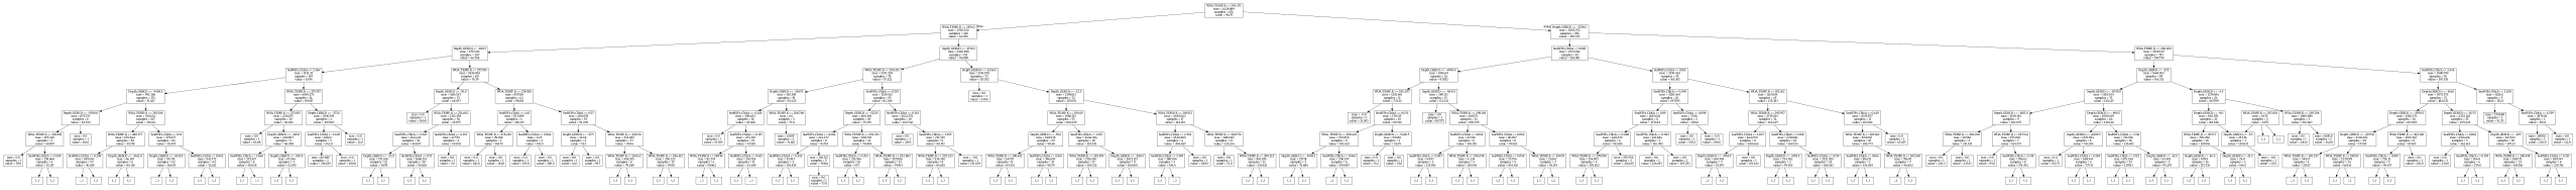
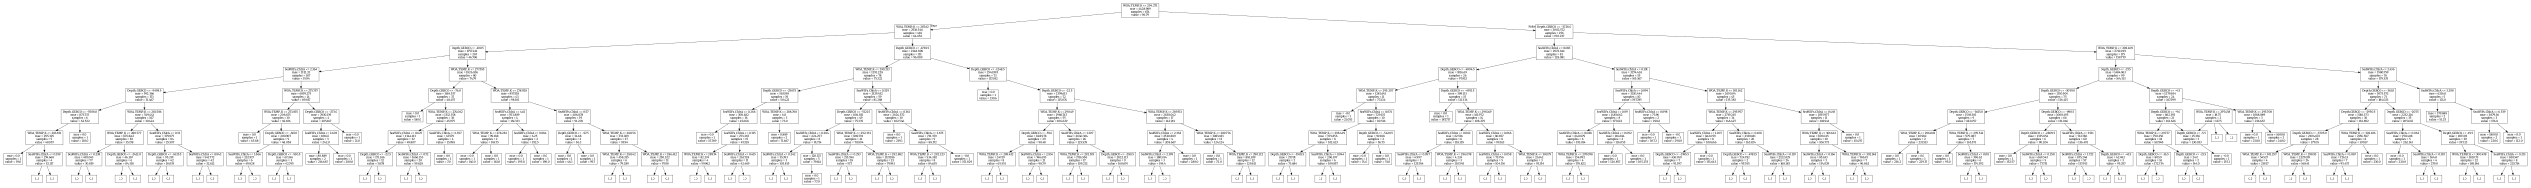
  digraph {
    fontname=Merriweather
    node [fontname=Merriweather shape=box]
    edge [fontname=Merriweather]
    n1 [label="WOA_TEMP_K <= 294.271\nmse = 4428.989\nsamples = 674\nvalue = 96.79"]
    n2 [label="WOA_TEMP_K <= 287.62\nmse = 2536.546\nsamples = 418\nvalue = 64.656"]
    n3 [label="Depth_GEBCO <= -3728.0\nmse = 3002.572\nsamples = 256\nvalue = 150.237"]
    n4 [label="Depth_GEBCO <= -100.5\nmse = 1757.241\nsamples = 267\nvalue = 46.706"]
    n5 [label="Depth_GEBCO <= -1738.5\nmse = 2348.898\nsamples = 151\nvalue = 96.089"]
    n6 [label="SeaWIFs_ChlrA <= 0.083\nmse = 2972.841\nsamples = 81\nvalue = 128.081"]
    n7 [label="WOA_TEMP_K <= 298.409\nmse = 2712.929\nsamples = 175\nvalue = 159.779"]
    n8 [label="SeaWIFs_ChlrA <= 2.364\nmse = 1312.32\nsamples = 187\nvalue = 35.94"]
    n9 [label="WOA_TEMP_K <= 277.555\nmse = 1826.836\nsamples = 80\nvalue = 74.79"]
    n10 [label="WOA_TEMP_K <= 290.213\nmse = 1291.228\nsamples = 78\nvalue = 75.322"]
    n11 [label="Depth_GEBCO <= -1248.5\nmse = 2541.993\nsamples = 73\nvalue = 117.032"]
    n12 [label="Depth_GEBCO <= -5498.5\nmse = 592.366\nsamples = 173\nvalue = 31.467"]
    n13 [label="WOA_TEMP_K <= 275.757\nmse = 6839.273\nsamples = 14\nvalue = 89.817"]
    n14 [label="Depth_GEBCO <= -76.0\nmse = 1614.537\nsamples = 37\nvalue = 48.457"]
    n15 [label="WOA_TEMP_K <= 278.928\nmse = 857.518\nsamples = 43\nvalue = 98.101"]
    n16 [label="Depth_GEBCO <= -5508.0\nmse = 873.737\nsamples = 6\nvalue = 62.522"]
    n17 [label="WOA_TEMP_K <= 281.586\nmse = 549.441\nsamples = 167\nvalue = 30.424"]
    n18 [label="WOA_TEMP_K <= 273.835\nmse = 206.675\nsamples = 10\nvalue = 49.106"]
    n19 [label="Depth_GEBCO <= -273.0\nmse = 7630.139\nsamples = 4\nvalue = 205.167"]
    n20 [label="WOA_TEMP_K <= 283.651\nmse = 295.325\nsamples = 5\nvalue = 48.957"]
    n21 [label="mse = 0.0\nsamples = 1\nvalue = 110.0"]
    n22 [label="WOA_TEMP_K <= 280.777\nmse = 670.842\nsamples = 83\nvalue = 35.178"]
    n23 [label="SeaWIFs_ChlrA <= 0.33\nmse = 379.977\nsamples = 84\nvalue = 25.597"]
    n24 [label="mse = 0.0\nsamples = 1\nvalue = 39.0"]
    n25 [label="SeaWIFs_ChlrA <= 0.359\nmse = 274.668\nsamples = 4\nvalue = 52.117"]
    n26 [label="(...)"]
    n27 [label="(...)"]
    n28 [label="SeaWIFs_ChlrA <= 0.238\nmse = 493.043\nsamples = 77\nvalue = 30.819"]
    n29 [label="Depth_GEBCO <= -2412.0\nmse = 46.167\nsamples = 6\nvalue = 84.318"]
    n30 [label="Depth_GEBCO <= -1625.5\nmse = 95.291\nsamples = 42\nvalue = 18.035"]
    n31 [label="SeaWIFs_ChlrA <= 0.842\nmse = 541.772\nsamples = 42\nvalue = 32.612"]
    n32 [label="(...)"]
    n33 [label="(...)"]
    n34 [label="(...)"]
    n35 [label="(...)"]
    n36 [label="(...)"]
    n37 [label="(...)"]
    n38 [label="(...)"]
    n39 [label="(...)"]
    n40 [label="mse = 0.0\nsamples = 1\nvalue = 65.88"]
    n41 [label="Depth_GEBCO <= -617.0\nmse = 200.907\nsamples = 9\nvalue = 48.058"]
    n42 [label="SeaWIFs_ChlrA <= 2.603\nmse = 1016.0\nsamples = 3\nvalue = 242.0"]
    n43 [label="mse = 0.0\nsamples = 1\nvalue = 21.0"]
    n44 [label="SeaWIFs_ChlrA <= 3.566\nmse = 232.917\nsamples = 6\nvalue = 49.828"]
    n45 [label="Depth_GEBCO <= -530.5\nmse = 67.246\nsamples = 3\nvalue = 42.745"]
    n46 [label="(...)"]
    n47 [label="(...)"]
    n48 [label="(...)"]
    n49 [label="(...)"]
    n50 [label="mse = 88.889\nsamples = 2\nvalue = 216.667"]
    n51 [label="mse = 0.0\nsamples = 1\nvalue = 280.0"]
    n52 [label="mse = 0.0\nsamples = 1\nvalue = 180.0"]
    n53 [label="WOA_TEMP_K <= 274.062\nmse = 1312.358\nsamples = 36\nvalue = 45.975"]
    n54 [label="SeaWIFs_ChlrA <= 4.61\nmse = 553.889\nsamples = 4\nvalue = 161.333"]
    n55 [label="SeaWIFs_ChlrA <= 0.57\nmse = 406.878\nsamples = 39\nvalue = 91.203"]
    n56 [label="SeaWIFs_ChlrA <= 0.627\nmse = 1344.113\nsamples = 32\nvalue = 49.807"]
    n57 [label="SeaWIFs_ChlrA <= 6.397\nmse = 47.579\nsamples = 4\nvalue = 15.958"]
    n58 [label="Depth_GEBCO <= -22.5\nmse = 171.266\nsamples = 12\nvalue = 30.78"]
    n59 [label="SeaWIFs_ChlrA <= 0.72\nmse = 1666.153\nsamples = 20\nvalue = 59.628"]
    n60 [label="mse = 0.0\nsamples = 1\nvalue = 7.0"]
    n61 [label="(...)"]
    n62 [label="(...)"]
    n63 [label="(...)"]
    n64 [label="(...)"]
    n65 [label="WOA_TEMP_K <= 278.281\nmse = 99.188\nsamples = 2\nvalue = 145.75"]
    n66 [label="SeaWIFs_ChlrA <= 9.884\nmse = 6.25\nsamples = 2\nvalue = 192.5"]
-   n67 [label="Depth_GEBCO <= -97.5\nmse = 34.68\nsamples = 2\nvalue = 51.3"]
+   n67 [label="Depth_GEBCO <= -97.5\nmse = 34.68\nsamples = 2\nvalue = 56.3"]
    n68 [label="WOA_TEMP_K <= 280.56\nmse = 333.029\nsamples = 37\nvalue = 93.94"]
    n69 [label="mse = 0.0\nsamples = 1\nvalue = 140.0"]
    n70 [label="mse = 0.0\nsamples = 1\nvalue = 163.0"]
    n71 [label="mse = 0.0\nsamples = 1\nvalue = 195.8"]
    n72 [label="mse = 0.0\nsamples = 1\nvalue = 190.0"]
    n73 [label="mse = 0.0\nsamples = 1\nvalue = 46.1"]
    n74 [label="mse = 0.0\nsamples = 1\nvalue = 59.7"]
    n75 [label="WOA_TEMP_K <= 280.42\nmse = 458.325\nsamples = 6\nvalue = 79.289"]
    n76 [label="WOA_TEMP_K <= 286.412\nmse = 250.322\nsamples = 31\nvalue = 97.08"]
    n77 [label="(...)"]
    n78 [label="(...)"]
    n79 [label="(...)"]
    n80 [label="(...)"]
    n81 [label="Depth_GEBCO <= -2567.5\nmse = 363.198\nsamples = 19\nvalue = 50.422"]
    n82 [label="SeaWIFs_ChlrA <= 0.329\nmse = 1329.432\nsamples = 59\nvalue = 81.288"]
    n83 [label="mse = 0.0\nsamples = 1\nvalue = 230.6"]
    n84 [label="Depth_GEBCO <= -22.5\nmse = 2359.613\nsamples = 72\nvalue = 115.074"]
    n85 [label="SeaWIFs_ChlrA <= 0.266\nmse = 308.482\nsamples = 16\nvalue = 45.668"]
    n86 [label="WOA_TEMP_K <= 288.768\nmse = 6.0\nsamples = 3\nvalue = 73.0"]
    n87 [label="Depth_GEBCO <= -5121.5\nmse = 804.831\nsamples = 49\nvalue = 75.335"]
    n88 [label="SeaWIFs_ChlrA <= 0.361\nmse = 2624.572\nsamples = 10\nvalue = 102.546"]
    n89 [label="mse = 0.0\nsamples = 1\nvalue = 15.789"]
    n90 [label="SeaWIFs_ChlrA <= 0.315\nmse = 273.267\nsamples = 15\nvalue = 47.328"]
    n91 [label="mse = 0.889\nsamples = 2\nvalue = 71.667"]
    n92 [label="WOA_TEMP_K <= 289.74\nmse = 82.274\nsamples = 4\nvalue = 59.962"]
    n93 [label="SeaWIFs_ChlrA <= 0.415\nmse = 261.728\nsamples = 11\nvalue = 42.469"]
    n94 [label="(...)"]
    n95 [label="(...)"]
    n96 [label="(...)"]
    n97 [label="(...)"]
    n98 [label="mse = 0.0\nsamples = 1\nvalue = 77.0"]
    n99 [label="SeaWIFs_ChlrA <= 0.284\nmse = 224.277\nsamples = 8\nvalue = 91.714"]
    n100 [label="WOA_TEMP_K <= 292.333\nmse = 869.791\nsamples = 41\nvalue = 70.894"]
    n101 [label="mse = 0.0\nsamples = 1\nvalue = 239.1"]
    n102 [label="SeaWIFs_ChlrA <= 3.675\nmse = 731.379\nsamples = 9\nvalue = 88.172"]
    n103 [label="SeaWIFs_ChlrA <= 0.242\nmse = 35.393\nsamples = 3\nvalue = 103.815"]
    n104 [label="mse = 120.317\nsamples = 5\nvalue = 79.614"]
    n105 [label="SeaWIFs_ChlrA <= 0.253\nmse = 215.556\nsamples = 18\nvalue = 57.7"]
    n106 [label="WOA_TEMP_K <= 292.882\nmse = 1117.186\nsamples = 23\nvalue = 79.941"]
    n107 [label="(...)"]
    n108 [label="(...)"]
    n109 [label="(...)"]
    n110 [label="(...)"]
    n111 [label="(...)"]
    n112 [label="(...)"]
    n113 [label="WOA_TEMP_K <= 292.223\nmse = 534.382\nsamples = 8\nvalue = 84.635"]
    n114 [label="mse = -0.0\nsamples = 1\nvalue = 151.829"]
    n115 [label="(...)"]
    n116 [label="(...)"]
    n117 [label="WOA_TEMP_K <= 290.49\nmse = 1968.747\nsamples = 55\nvalue = 106.629"]
    n118 [label="WOA_TEMP_K <= 289.511\nmse = 2638.042\nsamples = 17\nvalue = 142.911"]
    n119 [label="Depth_GEBCO <= -59.0\nmse = 828.978\nsamples = 29\nvalue = 90.48"]
    n120 [label="SeaWIFs_ChlrA <= 1.307\nmse = 2640.364\nsamples = 26\nvalue = 125.535"]
    n121 [label="SeaWIFs_ChlrA <= 2.338\nmse = 2520.889\nsamples = 4\nvalue = 208.667"]
    n122 [label="WOA_TEMP_K <= 289.776\nmse = 1083.183\nsamples = 13\nvalue = 124.124"]
    n123 [label="WOA_TEMP_K <= 289.432\nmse = 247.19\nsamples = 8\nvalue = 65.551"]
    n124 [label="SeaWIFs_ChlrA <= 2.104\nmse = 746.693\nsamples = 21\nvalue = 98.79"]
    n125 [label="WOA_TEMP_K <= 292.519\nmse = 1716.556\nsamples = 17\nvalue = 109.221"]
    n126 [label="Depth_GEBCO <= -280.5\nmse = 2822.113\nsamples = 9\nvalue = 160.674"]
    n127 [label="(...)"]
    n128 [label="(...)"]
    n129 [label="(...)"]
    n130 [label="(...)"]
    n131 [label="(...)"]
    n132 [label="(...)"]
    n133 [label="(...)"]
    n134 [label="(...)"]
    n135 [label="SeaWIFs_ChlrA <= 2.199\nmse = 1803.84\nsamples = 3\nvalue = 194.4"]
    n136 [label="mse = 0.0\nsamples = 1\nvalue = 280.0"]
    n137 [label="mse = 0.0\nsamples = 1\nvalue = 72.0"]
    n138 [label="WOA_TEMP_K <= 290.122\nmse = 881.109\nsamples = 12\nvalue = 129.611"]
    n139 [label="(...)"]
    n140 [label="(...)"]
    n141 [label="(...)"]
    n142 [label="(...)"]
    n143 [label="Depth_GEBCO <= -4994.5\nmse = 1016.69\nsamples = 26\nvalue = 97.932"]
    n144 [label="SeaWIFs_ChlrA <= 0.101\nmse = 3274.426\nsamples = 55\nvalue = 145.367"]
    n145 [label="Depth_GEBCO <= -27.5\nmse = 1484.963\nsamples = 99\nvalue = 144.313"]
    n146 [label="SeaWIFs_ChlrA <= 2.436\nmse = 3580.759\nsamples = 76\nvalue = 179.335"]
    n147 [label="WOA_TEMP_K <= 295.207\nmse = 1281.641\nsamples = 11\nvalue = 77.434"]
    n148 [label="Depth_GEBCO <= -4931.5\nmse = 389.113\nsamples = 15\nvalue = 111.334"]
    n149 [label="SeaWIFs_ChlrA <= 0.094\nmse = 3281.444\nsamples = 10\nvalue = 197.785"]
    n150 [label="WOA_TEMP_K <= 301.162\nmse = 2650.04\nsamples = 45\nvalue = 135.383"]
    n151 [label="mse = -0.0\nsamples = 1\nvalue = 21.053"]
    n152 [label="SeaWIFs_ChlrA <= 0.074\nmse = 729.115\nsamples = 10\nvalue = 89.516"]
    n153 [label="mse = 0.0\nsamples = 1\nvalue = 187.717"]
    n154 [label="WOA_TEMP_K <= 298.149\nmse = 161.972\nsamples = 14\nvalue = 108.279"]
    n155 [label="WOA_TEMP_K <= 298.429\nmse = 379.856\nsamples = 8\nvalue = 102.623"]
    n156 [label="Depth_GEBCO <= -5420.5\nmse = 99.188\nsamples = 2\nvalue = 56.75"]
    n157 [label="Depth_GEBCO <= -5501.5\nmse = 27.701\nsamples = 2\nvalue = 73.684"]
    n158 [label="SeaWIFs_ChlrA <= 0.044\nmse = 206.197\nsamples = 6\nvalue = 109.857"]
    n159 [label="mse = 0.0\nsamples = 1\nvalue = 74.0"]
    n160 [label="mse = 0.0\nsamples = 1\nvalue = 51.0"]
    n161 [label="(...)"]
    n162 [label="(...)"]
    n163 [label="(...)"]
    n164 [label="(...)"]
    n165 [label="SeaWIFs_ChlrA <= 0.062\nmse = 62.516\nsamples = 6\nvalue = 118.155"]
    n166 [label="SeaWIFs_ChlrA <= 0.066\nmse = 80.657\nsamples = 8\nvalue = 99.163"]
    n167 [label="SeaWIFs_ChlrA <= 0.057\nmse = 4.997\nsamples = 3\nvalue = 125.764"]
    n168 [label="WOA_TEMP_K <= 296.078\nmse = 4.224\nsamples = 3\nvalue = 110.545"]
    n169 [label="SeaWIFs_ChlrA <= 0.058\nmse = 73.756\nsamples = 5\nvalue = 104.314"]
    n170 [label="WOA_TEMP_K <= 300.75\nmse = 21.642\nsamples = 3\nvalue = 93.154"]
    n171 [label="(...)"]
    n172 [label="(...)"]
    n173 [label="(...)"]
    n174 [label="(...)"]
    n175 [label="(...)"]
    n176 [label="(...)"]
    n177 [label="(...)"]
    n178 [label="(...)"]
    n179 [label="SeaWIFs_ChlrA <= 0.09\nmse = 1483.662\nsamples = 8\nvalue = 177.622"]
    n180 [label="SeaWIFs_ChlrA <= 0.098\nmse = 73.96\nsamples = 2\nvalue = 298.6"]
    n181 [label="WOA_TEMP_K <= 295.957\nmse = 2719.245\nsamples = 34\nvalue = 146.427"]
    n182 [label="SeaWIFs_ChlrA <= 0.449\nmse = 1035.977\nsamples = 11\nvalue = 102.941"]
    n183 [label="SeaWIFs_ChlrA <= 0.088\nmse = 640.879\nsamples = 6\nvalue = 193.014"]
    n184 [label="SeaWIFs_ChlrA <= 0.092\nmse = 116.684\nsamples = 2\nvalue = 116.055"]
    n185 [label="mse = 0.0\nsamples = 1\nvalue = 307.2"]
    n186 [label="mse = -0.0\nsamples = 1\nvalue = 290.0"]
    n187 [label="WOA_TEMP_K <= 297.098\nmse = 154.992\nsamples = 4\nvalue = 178.822"]
-   n188 [label="mse = 555.556\nsamples = 2\nvalue = 216.667"]
    n189 [label="mse = 0.0\nsamples = 1\nvalue = 126.857"]
    n190 [label="mse = 0.0\nsamples = 1\nvalue = 105.253"]
    n191 [label="(...)"]
    n192 [label="(...)"]
    n193 [label="SeaWIFs_ChlrA <= 1.207\nmse = 842.059\nsamples = 8\nvalue = 100.666"]
    n194 [label="SeaWIFs_ChlrA <= 0.108\nmse = 2330.181\nsamples = 26\nvalue = 163.924"]
    n195 [label="WOA_TEMP_K <= 301.643\nmse = 870.045\nsamples = 10\nvalue = 106.773"]
    n196 [label="mse = 0.0\nsamples = 1\nvalue = 45.455"]
    n197 [label="Depth_GEBCO <= -3745.5\nmse = 436.769\nsamples = 7\nvalue = 91.397"]
    n198 [label="mse = 0.0\nsamples = 1\nvalue = 151.643"]
    n199 [label="Depth_GEBCO <= -4781.5\nmse = 724.782\nsamples = 2\nvalue = 95.765"]
    n200 [label="SeaWIFs_ChlrA <= 0.119\nmse = 2122.025\nsamples = 24\nvalue = 168.183"]
    n201 [label="(...)"]
    n202 [label="(...)"]
    n203 [label="(...)"]
    n204 [label="(...)"]
    n205 [label="(...)"]
    n206 [label="(...)"]
    n207 [label="SeaWIFs_ChlrA <= 0.164\nmse = 85.633\nsamples = 3\nvalue = 134.029"]
    n208 [label="WOA_TEMP_K <= 302.148\nmse = 786.91\nsamples = 7\nvalue = 96.862"]
    n209 [label="(...)"]
    n210 [label="(...)"]
    n211 [label="(...)"]
    n212 [label="(...)"]
    n213 [label="Depth_GEBCO <= -3059.0\nmse = 1310.504\nsamples = 75\nvalue = 136.415"]
    n214 [label="Depth_GEBCO <= -4.5\nmse = 1279.654\nsamples = 24\nvalue = 167.399"]
    n215 [label="Depth_GEBCO <= -361.0\nmse = 3073.572\nsamples = 71\nvalue = 184.023"]
    n216 [label="SeaWIFs_ChlrA <= 3.208\nmse = 6216.0\nsamples = 5\nvalue = 121.0"]
    n217 [label="Depth_GEBCO <= -3615.0\nmse = 1549.381\nsamples = 9\nvalue = 182.057"]
    n218 [label="Depth_GEBCO <= -890.5\nmse = 1008.495\nsamples = 66\nvalue = 131.046"]
    n219 [label="Depth_GEBCO <= -9.0\nmse = 862.393\nsamples = 21\nvalue = 161.626"]
    n220 [label="WOA_TEMP_K <= 295.708\nmse = 1088.889\nsamples = 3\nvalue = 236.667"]
    n221 [label="WOA_TEMP_K <= 296.001\nmse = 10.982\nsamples = 2\nvalue = 231.513"]
    n222 [label="WOA_TEMP_K <= 295.541\nmse = 975.087\nsamples = 7\nvalue = 165.571"]
    n223 [label="Depth_GEBCO <= -2809.5\nmse = 1335.854\nsamples = 6\nvalue = 90.204"]
    n224 [label="SeaWIFs_ChlrA <= 3.511\nmse = 712.786\nsamples = 60\nvalue = 136.491"]
    n225 [label="mse = 0.0\nsamples = 1\nvalue = 236.2"]
    n226 [label="mse = 0.0\nsamples = 1\nvalue = 229.17"]
    n227 [label="mse = 0.0\nsamples = 1\nvalue = 95.0"]
    n228 [label="SeaWIFs_ChlrA <= 0.08\nmse = 396.62\nsamples = 6\nvalue = 174.392"]
    n229 [label="(...)"]
    n230 [label="(...)"]
    n231 [label="mse = 0.0\nsamples = 1\nvalue = 152.57"]
    n232 [label="SeaWIFs_ChlrA <= 0.258\nmse = 669.543\nsamples = 5\nvalue = 77.731"]
    n233 [label="SeaWIFs_ChlrA <= 1.722\nmse = 675.248\nsamples = 57\nvalue = 137.913"]
    n234 [label="Depth_GEBCO <= -41.5\nmse = 42.492\nsamples = 3\nvalue = 95.257"]
    n235 [label="(...)"]
    n236 [label="(...)"]
    n237 [label="(...)"]
    n238 [label="(...)"]
    n239 [label="(...)"]
    n240 [label="(...)"]
    n241 [label="WOA_TEMP_K <= 297.77\nmse = 790.256\nsamples = 18\nvalue = 167.945"]
    n242 [label="Depth_GEBCO <= -5.5\nmse = 25.336\nsamples = 3\nvalue = 130.033"]
    n243 [label="mse = 0.0\nsamples = 1\nvalue = 230.0"]
    n244 [label="mse = 1600.0\nsamples = 2\nvalue = 240.0"]
    n245 [label="Depth_GEBCO <= -16.5\nmse = 805.9\nsamples = 16\nvalue = 172.734"]
    n246 [label="Depth_GEBCO <= -21.5\nmse = 24.0\nsamples = 2\nvalue = 144.0"]
    n247 [label="mse = -0.0\nsamples = 1\nvalue = 135.1"]
    n248 [label="(...)"]
    n249 [label="(...)"]
    n250 [label="(...)"]
    n251 [label="(...)"]
    n252 [label="WOA_TEMP_K <= 297.458\nmse = 18.75\nsamples = 2\nvalue = 127.5"]
    n253 [label="(...)"]
    n254 [label="(...)"]
    n255 [label="Depth_GEBCO <= -2950.5\nmse = 3016.373\nsamples = 36\nvalue = 163.892"]
    n256 [label="Depth_GEBCO <= -207.5\nmse = 2232.216\nsamples = 35\nvalue = 205.645"]
    n257 [label="mse = 379.688\nsamples = 2\nvalue = 51.25"]
    n258 [label="SeaWIFs_ChlrA <= 6.539\nmse = 3879.36\nsamples = 3\nvalue = 176.8"]
    n259 [label="Depth_GEBCO <= -3705.0\nmse = 2304.672\nsamples = 28\nvalue = 177.05"]
    n260 [label="WOA_TEMP_K <= 302.106\nmse = 2156.587\nsamples = 8\nvalue = 107.67"]
    n261 [label="SeaWIFs_ChlrA <= 0.062\nmse = 970.408\nsamples = 5\nvalue = 262.143"]
    n262 [label="Depth_GEBCO <= -19.5\nmse = 1873.93\nsamples = 30\nvalue = 197.23"]
    n263 [label="WOA_TEMP_K <= 301.257\nmse = 545.17\nsamples = 4\nvalue = 219.17"]
    n264 [label="WOA_TEMP_K <= 298.93\nmse = 2227.019\nsamples = 24\nvalue = 168.41"]
    n265 [label="SeaWIFs_ChlrA <= 0.067\nmse = 726.13\nsamples = 7\nvalue = 95.437"]
    n266 [label="mse = 0.0\nsamples = 1\nvalue = 230.0"]
    n267 [label="(...)"]
    n268 [label="(...)"]
    n269 [label="(...)"]
    n270 [label="(...)"]
    n271 [label="(...)"]
    n272 [label="(...)"]
    n273 [label="mse = 0.0\nsamples = 1\nvalue = 220.0"]
    n274 [label="SeaWIFs_ChlrA <= 0.193\nmse = 364.0\nsamples = 4\nvalue = 279.0"]
    n275 [label="WOA_TEMP_K <= 300.478\nmse = 1810.73\nsamples = 22\nvalue = 185.146"]
    n276 [label="SeaWIFs_ChlrA <= 0.231\nmse = 867.347\nsamples = 8\nvalue = 225.714"]
    n277 [label="(...)"]
    n278 [label="(...)"]
    n279 [label="(...)"]
    n280 [label="(...)"]
    n281 [label="(...)"]
    n282 [label="(...)"]
    n283 [label="mse = 1800.0\nsamples = 2\nvalue = 220.0"]
    n284 [label="mse = 0.0\nsamples = 1\nvalue = 112.0"]
    n1 -> n2 [headlabel=True labelangle=45 labeldistance=2.5]
    n1 -> n3 [headlabel=False labelangle=-45 labeldistance=2.5]
    n2 -> n4
    n2 -> n5
    n3 -> n6
    n3 -> n7
    n4 -> n8
    n4 -> n9
    n5 -> n10
    n5 -> n11
    n6 -> n143
    n6 -> n144
    n7 -> n145
    n7 -> n146
    n8 -> n12
    n8 -> n13
    n9 -> n14
    n9 -> n15
    n10 -> n81
    n10 -> n82
    n11 -> n83
    n11 -> n84
    n12 -> n16
    n12 -> n17
    n13 -> n18
    n13 -> n19
    n14 -> n52
    n14 -> n53
    n15 -> n54
    n15 -> n55
    n16 -> n20
    n16 -> n21
    n17 -> n22
    n17 -> n23
    n18 -> n40
    n18 -> n41
    n19 -> n42
    n19 -> n43
    n20 -> n24
    n20 -> n25
    n22 -> n28
    n22 -> n29
    n23 -> n30
    n23 -> n31
    n25 -> n26
    n25 -> n27
    n28 -> n32
    n28 -> n33
    n29 -> n34
    n29 -> n35
    n30 -> n36
    n30 -> n37
    n31 -> n38
    n31 -> n39
    n41 -> n44
    n41 -> n45
    n42 -> n50
    n42 -> n51
    n44 -> n46
    n44 -> n47
    n45 -> n48
    n45 -> n49
    n53 -> n56
    n53 -> n57
    n54 -> n65
    n54 -> n66
    n55 -> n67
    n55 -> n68
    n56 -> n58
    n56 -> n59
    n57 -> n60
    n58 -> n61
    n58 -> n62
    n59 -> n63
    n59 -> n64
    n65 -> n69
    n65 -> n70
    n66 -> n71
    n66 -> n72
    n67 -> n73
    n67 -> n74
    n68 -> n75
    n68 -> n76
    n75 -> n77
    n75 -> n78
    n76 -> n79
    n76 -> n80
    n81 -> n85
    n81 -> n86
    n82 -> n87
    n82 -> n88
    n84 -> n117
    n84 -> n118
    n85 -> n89
    n85 -> n90
    n86 -> n91
    n87 -> n99
    n87 -> n100
    n88 -> n101
    n88 -> n102
    n90 -> n92
    n90 -> n93
    n92 -> n94
    n92 -> n95
    n93 -> n96
    n93 -> n97
    n99 -> n103
    n99 -> n104
    n100 -> n105
    n100 -> n106
    n102 -> n113
    n102 -> n114
    n103 -> n107
    n103 -> n108
    n104 -> n98
    n105 -> n109
    n105 -> n110
    n106 -> n111
    n106 -> n112
    n113 -> n115
    n113 -> n116
    n117 -> n119
    n117 -> n120
    n118 -> n121
    n118 -> n122
    n119 -> n123
    n119 -> n124
    n120 -> n125
    n120 -> n126
    n121 -> n135
    n121 -> n136
    n122 -> n137
    n122 -> n138
    n123 -> n127
    n123 -> n128
    n124 -> n129
    n124 -> n130
    n125 -> n131
    n125 -> n132
    n126 -> n133
    n126 -> n134
    n135 -> n139
    n135 -> n140
    n138 -> n141
    n138 -> n142
    n143 -> n147
    n143 -> n148
    n144 -> n149
    n144 -> n150
    n145 -> n213
    n145 -> n214
    n146 -> n215
    n146 -> n216
    n147 -> n151
    n147 -> n152
    n148 -> n153
    n148 -> n154
    n149 -> n179
    n149 -> n180
    n150 -> n181
    n150 -> n182
    n152 -> n155
    n152 -> n156
    n154 -> n165
    n154 -> n166
    n155 -> n157
    n155 -> n158
    n156 -> n159
    n156 -> n160
    n157 -> n161
    n157 -> n162
    n158 -> n163
    n158 -> n164
    n165 -> n167
    n165 -> n168
    n166 -> n169
    n166 -> n170
    n167 -> n171
    n167 -> n172
    n168 -> n173
    n168 -> n174
    n169 -> n175
    n169 -> n176
    n170 -> n177
    n170 -> n178
    n179 -> n183
    n179 -> n184
    n180 -> n185
    n180 -> n186
    n181 -> n193
    n181 -> n194
    n182 -> n195
    n182 -> n196
    n183 -> n187
-   n183 -> n188
    n184 -> n189
    n184 -> n190
    n187 -> n191
    n187 -> n192
    n193 -> n197
    n193 -> n198
    n194 -> n199
    n194 -> n200
    n195 -> n207
    n195 -> n208
    n197 -> n201
    n197 -> n202
    n199 -> n203
    n199 -> n204
    n200 -> n205
    n200 -> n206
    n207 -> n209
    n207 -> n210
    n208 -> n211
    n208 -> n212
    n213 -> n217
    n213 -> n218
    n214 -> n219
    n214 -> n220
    n215 -> n255
    n215 -> n256
    n216 -> n257
    n216 -> n258
    n217 -> n221
    n217 -> n222
    n218 -> n223
    n218 -> n224
    n219 -> n241
    n219 -> n242
    n220 -> n243
    n220 -> n244
    n221 -> n225
    n221 -> n226
    n222 -> n227
    n222 -> n228
    n223 -> n231
    n223 -> n232
    n224 -> n233
    n224 -> n234
    n228 -> n229
    n228 -> n230
    n232 -> n235
    n232 -> n236
    n233 -> n237
    n233 -> n238
    n234 -> n239
    n234 -> n240
    n241 -> n245
    n241 -> n246
    n242 -> n247
    n245 -> n248
    n245 -> n249
    n246 -> n250
    n246 -> n251
    n252 -> n242
    n252 -> n253
    n252 -> n254
    n255 -> n259
    n255 -> n260
    n256 -> n261
    n256 -> n262
    n258 -> n283
    n258 -> n284
    n259 -> n263
    n259 -> n264
    n260 -> n265
    n260 -> n266
    n261 -> n273
    n261 -> n274
    n262 -> n275
    n262 -> n276
    n263 -> n267
    n263 -> n268
    n264 -> n269
    n264 -> n270
    n265 -> n271
    n265 -> n272
    n274 -> n277
    n274 -> n278
    n275 -> n279
    n275 -> n280
    n276 -> n281
    n276 -> n282
  }
